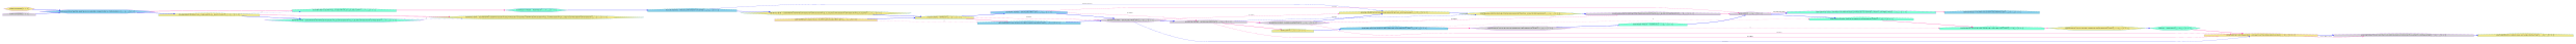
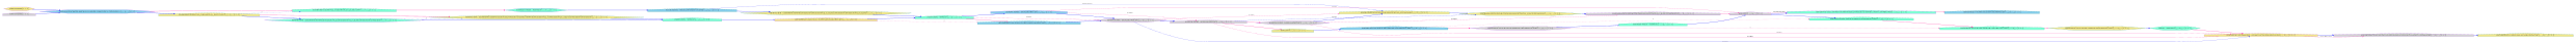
  digraph {
    fontname="Comic Neue"
    rankdir=LR
    node [color=teal fillcolor=khaki fontname="Comic Neue" shape=house style=filled]
    edge [arrowhead=onormal color=blue fontname="Comic Neue" style=bold]
    n1 [color=purple label="List<ManifestFile> committedManifests = Lists.newArrayList(manifest1,manifest2,manifest3)@@@21@@@['0', '0', '1']"]
    n2 [color=purple fillcolor=lightgrey label="Assert.assertEquals(\"Should committed the manifests\",metadata.currentSnapshot().allManifests(),committedManifests)@@@22@@@['0', '0', '1']"]
    n3 [label="Assert.assertEquals(\"4 manifests should exist\",4,listManifestFiles().size())@@@23@@@['0', '0', '1']"]
    n4 [label="rewrite.commit()@@@12@@@['1', '1', '0']"]
    n5 [fillcolor=skyblue label="Assert.assertTrue(\"Should reuse the new manifest\",new File(manifest1.path()).exists())@@@13@@@['1', '1', '0']"]
    n6 [fillcolor=aquamarine label="Assert.assertTrue(\"Should reuse new manifest\",new File(manifest1.path()).exists())@@@17@@@['0', '0', '1']"]
    n7 [color=purple fillcolor=lightgrey label="Assert.assertTrue(\"Should reuse the new manifest\",new File(manifest2.path()).exists())@@@14@@@['1', '1', '0']" shape=hexagon]
    n8 [color=purple fillcolor=aquamarine label="TableMetadata metadata = readMetadata()@@@5@@@['0', '0', '1']" shape=hexagon]
    n9 [fillcolor=skyblue label="long baseSnapshotId = metadata.currentSnapshot().snapshotId()@@@6@@@['0', '0', '1']"]
    n10 [label="validateManifestEntries(manifest1,ids(baseSnapshotId),files(FILE_A2),statuses(ADDED))@@@13@@@['0', '0', '1']"]
    n11 [label="RewriteFiles rewrite = table.newRewrite().rewriteFiles(ImmutableSet.of(),ImmutableSet.of(FILE_A2_DELETES),ImmutableSet.of(),ImmutableSet.of(FILE_B_DELETES))@@@7@@@['0', '0', '1']" shape=hexagon]
    n12 [label="table.newRowDelta().addRows(FILE_A).addDeletes(FILE_A_DELETES).commit()@@@4@@@['1', '1', '0']"]
    n13 [label="RewriteFiles rewrite = table.newRewrite().validateFromSnapshot(table.currentSnapshot().snapshotId()).rewriteFiles(ImmutableSet.of(FILE_A),ImmutableSet.of(FILE_A_DELETES),ImmutableSet.of(),ImmutableSet.of())@@@5@@@['0', '1', '0']" shape=hexagon]
    n14 [color=purple fillcolor=aquamarine label="RewriteFiles rewrite = table.newRewrite().rewriteFiles(ImmutableSet.of(FILE_A),ImmutableSet.of(FILE_A_DELETES),ImmutableSet.of(),ImmutableSet.of())@@@5@@@['1', '0', '0']" shape=hexagon]
    n15 [fillcolor=aquamarine label="table.newRowDelta().addRows(FILE_A2).addDeletes(FILE_A2_DELETES).commit()@@@4@@@['0', '0', '1']"]
+   n16 [fillcolor=aquamarine label="Snapshot pending = rewrite.apply()@@@6@@@['1', '1', '0']"]
    n17 [color=purple fillcolor=lightgrey label="validateDeleteManifest(manifest3,seqs(2),ids(pending.snapshotId()),files(FILE_A2_DELETES),statuses(DELETED))@@@15@@@['0', '0', '1']"]
    n18 [color=purple fillcolor=lightgrey label="rewrite.commit()@@@16@@@['1', '1', '1']"]
    n19 [color=purple fillcolor=aquamarine label="Assert.assertTrue(\"Should committed the manifests\",metadata.currentSnapshot().allManifests().containsAll(committedManifests))@@@17@@@['1', '1', '0']"]
    n20 [fillcolor=skyblue label="Assert.assertEquals(\"4 manifests should exist\",4,listManifestFiles().size())@@@18@@@['1', '1', '0']"]
    n21 [fillcolor=aquamarine label="Assert.assertTrue(\"Should reuse new manifest\",new File(manifest2.path()).exists())@@@18@@@['0', '0', '1']"]
    n22 [label="Assert.assertTrue(\"Should reuse new manifest\",new File(manifest3.path()).exists())@@@19@@@['0', '0', '1']" shape=hexagon]
    n23 [color=purple label="testRemoveAllDeletes['0', '1', '0']" shape=hexagon]
    n24 [color=purple fillcolor=skyblue label="Assume.assumeTrue(\"Rewriting delete files is only supported in iceberg format v2. \",formatVersion > 1)@@@3@@@['1', '1', '1']" shape=hexagon]
    n25 [fillcolor=skyblue label="Assert.assertEquals(\"Should produce 3 manifests\",3,pending.allManifests().size())@@@9@@@['0', '0', '1']"]
    n26 [color=purple fillcolor=lightgrey label="ManifestFile manifest1 = pending.allManifests().get(0)@@@10@@@['1', '1', '1']" shape=hexagon]
    n27 [color=purple fillcolor=lightgrey label="ManifestFile manifest2 = pending.allManifests().get(1)@@@11@@@['1', '1', '1']"]
    n28 [label="validateDeleteManifest(manifest2,seqs(2),ids(pending.snapshotId()),files(FILE_B_DELETES),statuses(ADDED))@@@14@@@['0', '0', '1']" shape=hexagon]
    n29 [color=purple fillcolor=lightgrey label="ManifestFile manifest3 = pending.allManifests().get(2)@@@12@@@['0', '0', '1']" shape=hexagon]
-   n30 [label="Snapshot pending = rewrite.apply()@@@8@@@['1', '1', '1']"]
+   n30 [fillcolor=aquamarine label="Snapshot pending = rewrite.apply()@@@8@@@['1', '1', '1']"]
    n31 [color=purple fillcolor=skyblue label="ManifestFile manifest2 = pending.allManifests().get(1)@@@9@@@['1', '1', '0']"]
    n32 [fillcolor=aquamarine label="TableMetadata metadata = readMetadata()@@@15@@@['1', '1', '0']"]
    n33 [fillcolor=aquamarine label="metadata = readMetadata()@@@20@@@['0', '0', '1']" shape=hexagon]
    n34 [color=purple label="Assert.assertEquals(\"Should produce 2 manifests\",2,pending.allManifests().size())@@@7@@@['1', '1', '0']"]
    n35 [color=purple fillcolor=lightgrey label="testRemoveAllDeletes['1', '0', '0']"]
    n1 -> n2 [arrowhead=vee]
    n1 -> n2 [arrowhead=vee color=deeppink label=committedManifests style=solid]
    n2 -> n3 [arrowhead=dot]
    n4 -> n5 [arrowhead=vee]
    n5 -> n6 [arrowhead=vee color=deeppink label=0 style=dashed]
    n5 -> n7 [arrowhead=vee color=deeppink]
    n6 -> n21 [arrowhead=vee color=deeppink]
    n7 -> n21 [arrowhead=vee color=deeppink label=0 style=dashed]
    n7 -> n32
    n8 -> n9 [arrowhead=dot]
    n9 -> n10 [arrowhead=vee label=baseSnapshotId style=solid]
    n9 -> n11 [arrowhead=vee]
    n10 -> n28
    n11 -> n30 [arrowhead=dot]
    n12 -> n13 [arrowhead=dot color=deeppink]
    n12 -> n14 [arrowhead=vee]
    n12 -> n15 [arrowhead=vee label=0 style=dashed]
+   n13 -> n16
    n14 -> n13 [label=0 style=dashed]
+   n14 -> n16
    n15 -> n8 [arrowhead=dot color=deeppink]
+   n16 -> n34
    n17 -> n18 [color=deeppink]
    n18 -> n6 [arrowhead=dot]
    n18 -> n19 [arrowhead=vee]
    n18 -> n19 [color=deeppink label=committedManifests style=solid]
    n19 -> n20 [color=deeppink]
    n21 -> n22 [color=deeppink]
    n22 -> n33 [arrowhead=dot]
    n23 -> n24 [arrowhead=dot]
    n24 -> n12 [arrowhead=dot]
    n24 -> n15 [color=deeppink]
    n25 -> n26
    n26 -> n1 [arrowhead=dot label=manifest1 style=solid]
    n26 -> n10 [arrowhead=vee color=deeppink label=manifest1 style=solid]
    n26 -> n27 [arrowhead=vee]
    n27 -> n1 [color=deeppink label=manifest2 style=solid]
    n27 -> n4 [color=deeppink]
    n27 -> n28 [arrowhead=vee label=manifest2 style=solid]
    n27 -> n29 [arrowhead=dot color=deeppink]
    n28 -> n17 [arrowhead=vee]
    n29 -> n1 [arrowhead=dot color=deeppink label=manifest3 style=solid]
    n29 -> n10 [arrowhead=dot]
    n29 -> n17 [color=deeppink label=manifest3 style=solid]
    n30 -> n25 [color=deeppink]
    n30 -> n26 [color=deeppink label=manifest1 style=solid]
    n30 -> n31
    n31 -> n18 [arrowhead=dot color=deeppink label=manifest2 style=solid]
    n31 -> n26 [arrowhead=vee]
    n31 -> n27 [arrowhead=dot color=deeppink label=manifest2 style=solid]
    n32 -> n18
    n33 -> n1 [arrowhead=vee color=deeppink]
    n34 -> n25 [color=deeppink label=0 style=dashed]
    n34 -> n30 [arrowhead=vee]
    n35 -> n24
  }
